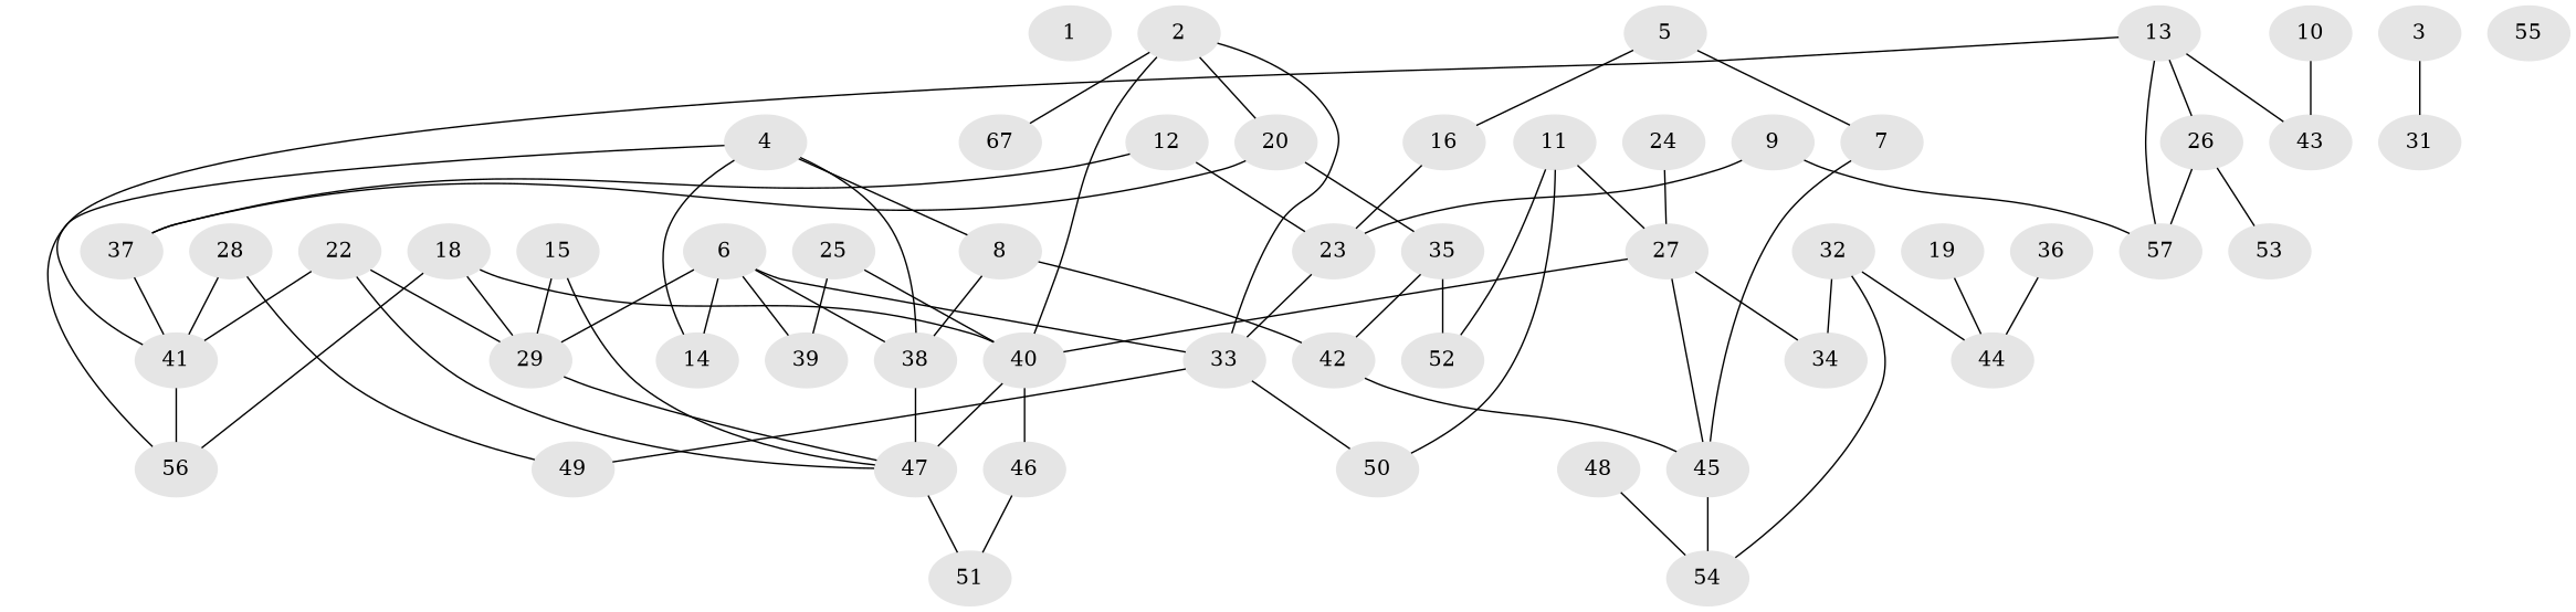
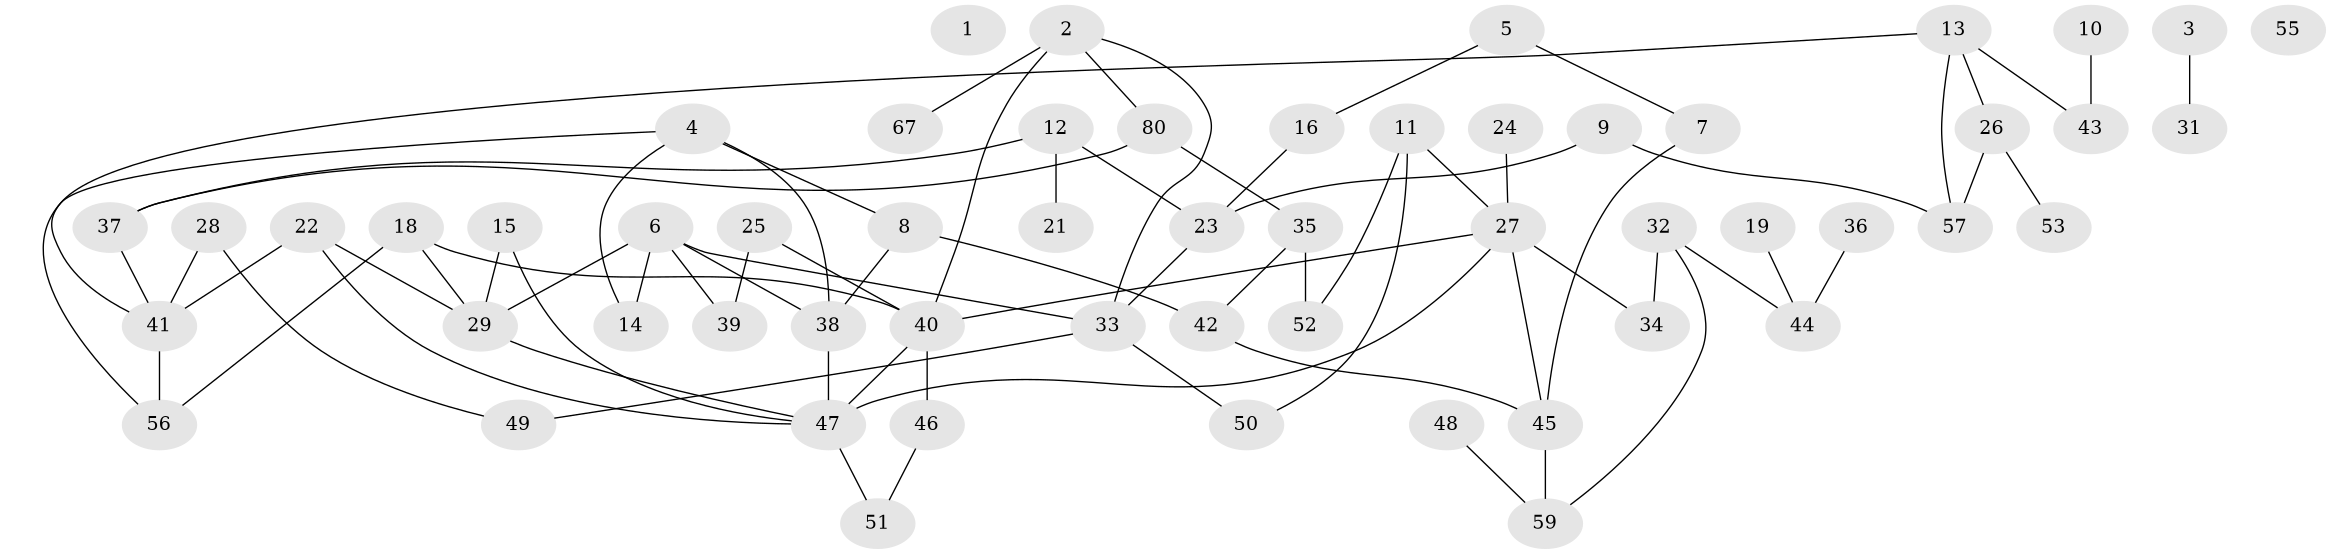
  graph {
    node [color=gray90 style=filled]
    1
    n2 [label=67]
    2
-   20
+   20 [label=80]
    33
    40
    37
    35
    50
    49
    47
    46
    3
    31
    4
    8
    14
    38
    56
    42
    5
    7
    16
    45
    23
    6
    39
    29
-   54
+   54 [label=59]
    9
    57
    10
    43
    11
    27
    52
    34
    12
+   21
    41
    13
    26
    53
    15
    18
    51
    19
    44
    22
    24
    25
    28
    32
    36
    48
    55
    2 -- n2
    2 -- 20
    2 -- 33
    2 -- 40
    20 -- 37
    20 -- 35
    33 -- 50
    33 -- 49
    40 -- 47
    40 -- 46
    37 -- 41
    35 -- 42
    35 -- 52
    47 -- 51
    46 -- 51
    3 -- 31
    4 -- 8
    4 -- 14
    4 -- 38
    4 -- 56
    8 -- 38
    8 -- 42
    38 -- 47
    42 -- 45
    5 -- 7
    5 -- 16
    7 -- 45
    16 -- 23
    45 -- 54
    23 -- 33
    6 -- 33
    6 -- 14
    6 -- 38
    6 -- 39
    6 -- 29
    29 -- 47
    9 -- 23
    9 -- 57
    10 -- 43
    11 -- 50
    11 -- 27
    11 -- 52
    27 -- 40
+   27 -- 47
    27 -- 45
    27 -- 34
    12 -- 37
    12 -- 23
+   12 -- 21
    41 -- 56
    13 -- 57
    13 -- 43
    13 -- 41
    13 -- 26
    26 -- 57
    26 -- 53
    15 -- 47
    15 -- 29
    18 -- 40
    18 -- 56
    18 -- 29
    19 -- 44
    22 -- 47
    22 -- 29
    22 -- 41
    24 -- 27
    25 -- 40
    25 -- 39
    28 -- 49
    28 -- 41
    32 -- 54
    32 -- 34
    32 -- 44
    36 -- 44
    48 -- 54
  }
